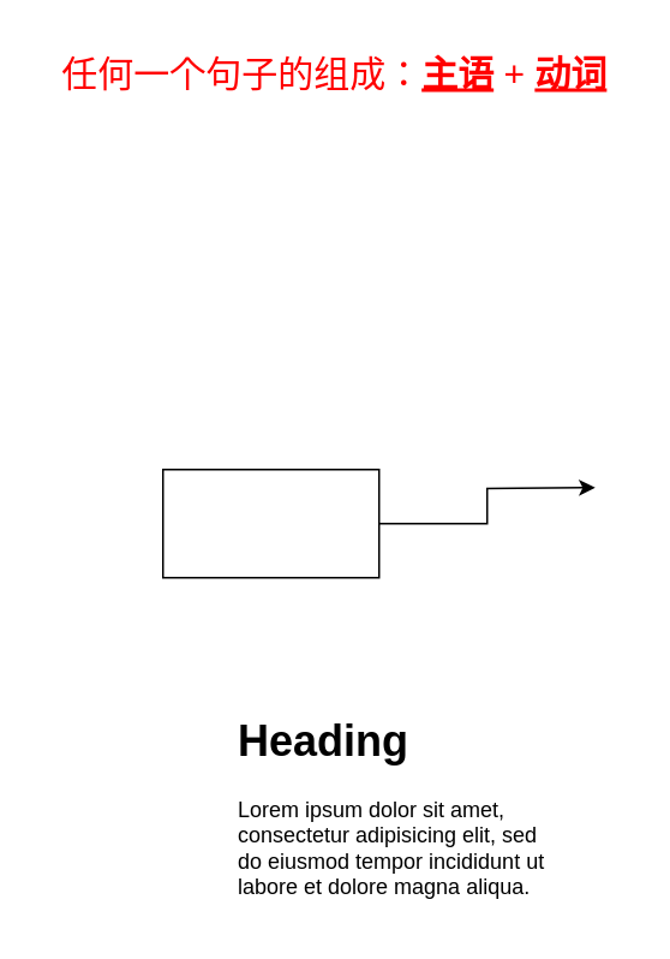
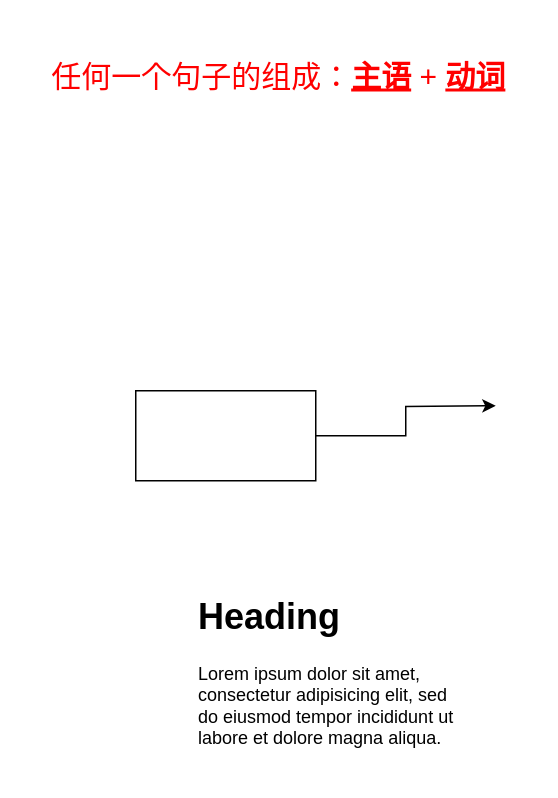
  <mxCell id="0" />
  <mxCell id="1" parent="0" />
- <mxCell id="2" value="&lt;font style=&quot;font-size: 20px; color: rgb(255, 0, 0);&quot;&gt;任何一个句子的组成：&lt;b&gt;&lt;u&gt;主语&lt;/u&gt;&lt;/b&gt; + &lt;u&gt;&lt;b&gt;动词&lt;/b&gt;&lt;/u&gt;&lt;/font&gt;" style="text;html=1;align=center;verticalAlign=middle;resizable=0;points=[];autosize=1;strokeColor=none;fillColor=none;" vertex="1" parent="1"><mxGeometry x="20" y="20" width="330" height="40" as="geometry" /></mxCell>
+ <mxCell id="2" value="&lt;font style=&quot;font-size: 20px; color: rgb(255, 0, 0);&quot;&gt;任何一个句子的组成：&lt;b&gt;&lt;u&gt;主语&lt;/u&gt;&lt;/b&gt; + &lt;u&gt;&lt;b&gt;动词&lt;/b&gt;&lt;/u&gt;&lt;/font&gt;" style="text;html=1;align=center;verticalAlign=middle;resizable=0;points=[];autosize=1;strokeColor=none;fillColor=none;" vertex="1" parent="1"><mxGeometry x="20" y="30" width="330" height="40" as="geometry" /></mxCell>
  <mxCell id="3" style="edgeStyle=orthogonalEdgeStyle;rounded=0;orthogonalLoop=1;jettySize=auto;html=1;" edge="1" parent="1" source="4"><mxGeometry relative="1" as="geometry"><mxPoint x="330" y="270" as="targetPoint" /></mxGeometry></mxCell>
  <mxCell id="4" value="" style="rounded=0;whiteSpace=wrap;html=1;" vertex="1" parent="1"><mxGeometry x="90" y="260" width="120" height="60" as="geometry" /></mxCell>
  <mxCell id="5" value="&lt;h1 style=&quot;margin-top: 0px;&quot;&gt;Heading&lt;/h1&gt;&lt;p&gt;Lorem ipsum dolor sit amet, consectetur adipisicing elit, sed do eiusmod tempor incididunt ut labore et dolore magna aliqua.&lt;/p&gt;" style="text;html=1;whiteSpace=wrap;overflow=hidden;rounded=0;" vertex="1" parent="1"><mxGeometry x="130" y="390" width="180" height="120" as="geometry" /></mxCell>
